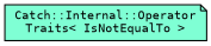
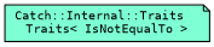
  digraph {
    rankdir=LR
    fontname="DejaVu Sans Mono"
-   n1 [color=black fillcolor=aquamarine fontname="DejaVu Sans Mono" fontsize=10 height=0.2 label="Catch::Internal::Operator\lTraits\< IsNotEqualTo \>" shape=note style=filled width=0.4]
+   n1 [color=black fillcolor=aquamarine fontname="DejaVu Sans Mono" fontsize=10 height=0.2 label="Catch::Internal::Traits\lTraits\< IsNotEqualTo \>" shape=note style=filled width=0.4]
  }
